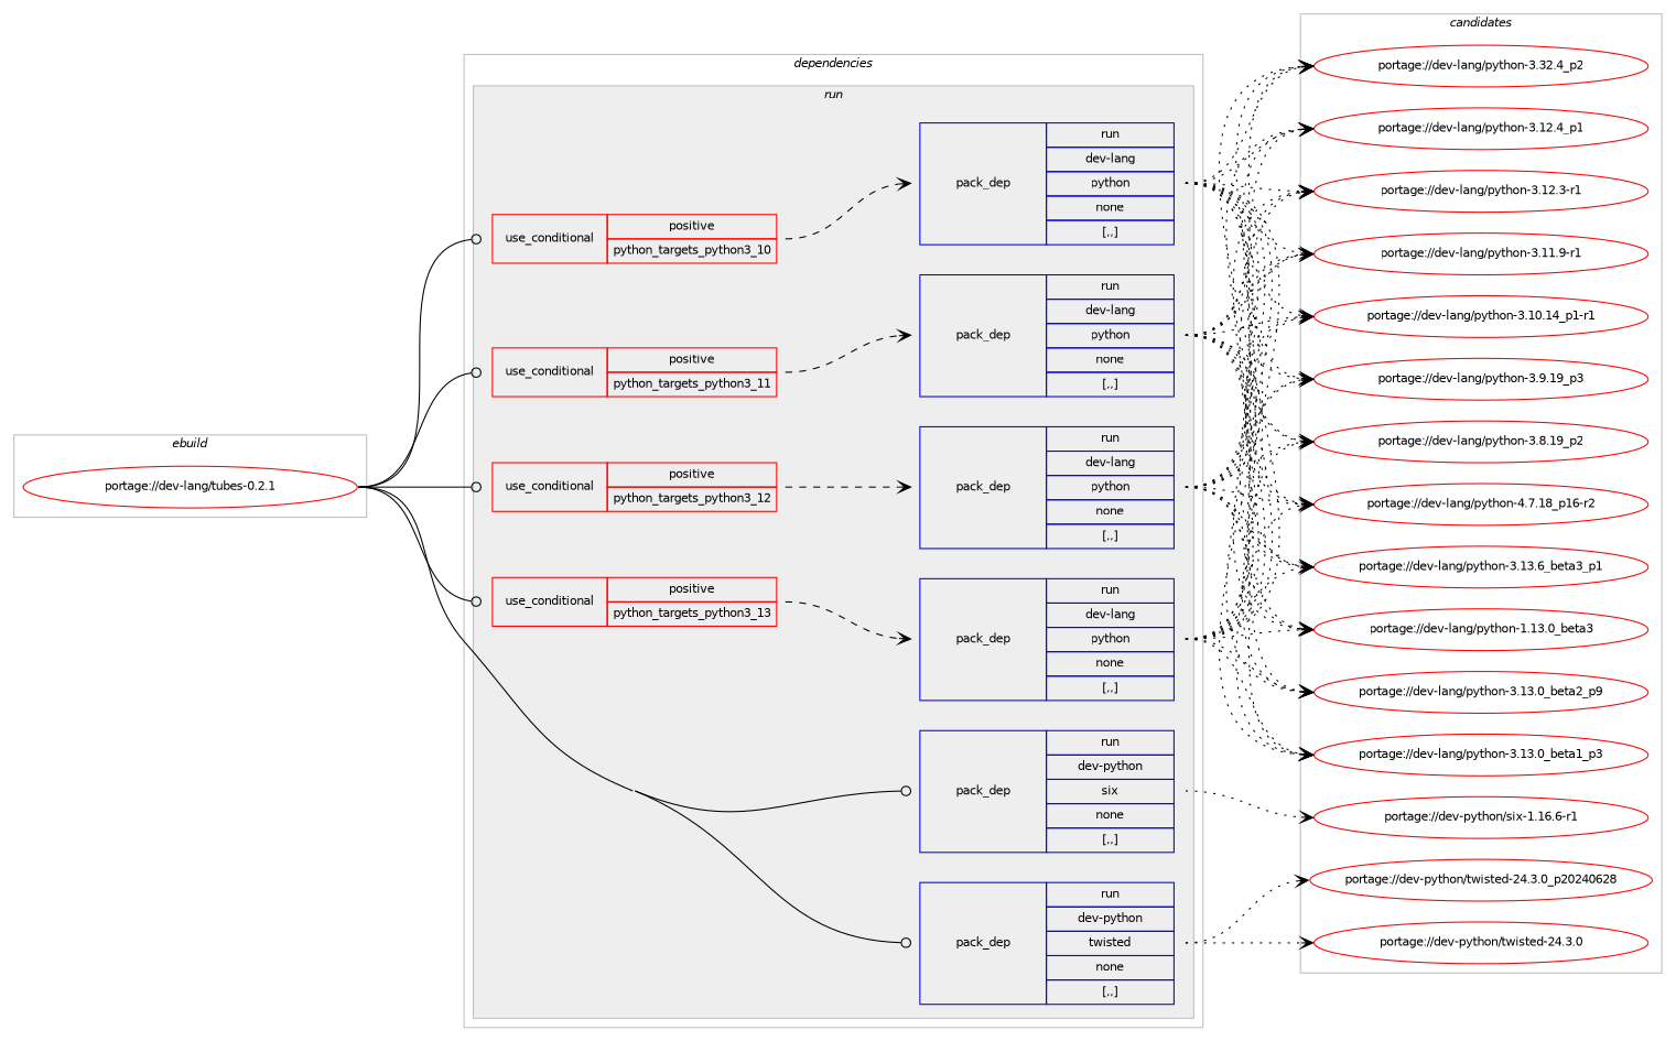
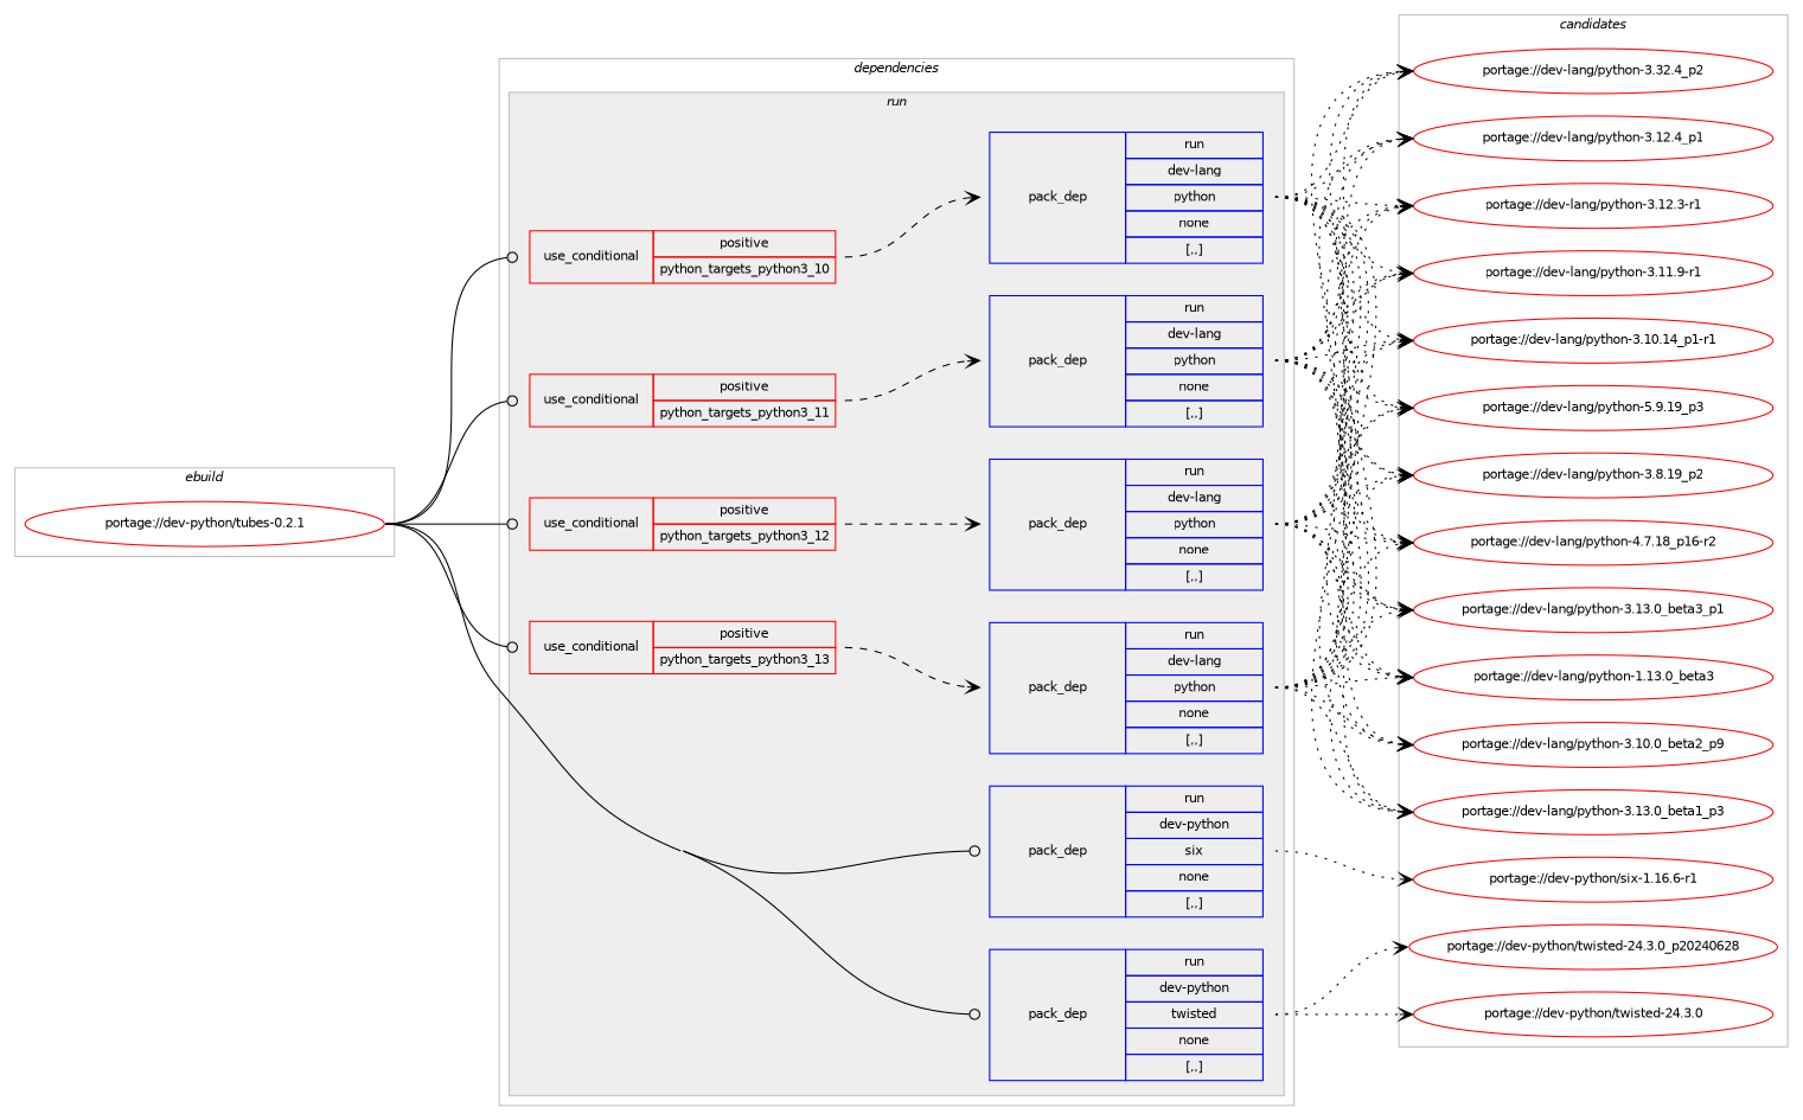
  digraph {
    compound=true
    concentrate=true
    fontname=Helvetica
    fontsize=10
    newrank=true
    rankdir=LR
    ranksep=1.5
    node [color=red fontname=Helvetica fontsize=10]
    edge [arrowhead=vee headport=w style=dotted tailport=e weight=100]
-   n1 [label="portage://dev-lang/tubes-0.2.1" width=4]
+   n1 [label="portage://dev-python/tubes-0.2.1" width=4]
    n2 [color=blue label=<<TABLE BORDER="0" CELLBORDER="1" CELLSPACING="0" CELLPADDING="4" WIDTH="220"><TR><TD ROWSPAN="6" CELLPADDING="30">pack_dep</TD></TR><TR><TD WIDTH="110">run</TD></TR><TR><TD>dev-lang</TD></TR><TR><TD>python</TD></TR><TR><TD>none</TD></TR><TR><TD>[,,]</TD></TR></TABLE>> shape=none]
    n3 [label=<<TABLE BORDER="0" CELLBORDER="1" CELLSPACING="0" CELLPADDING="4"><TR><TD ROWSPAN="3" CELLPADDING="10">use_conditional</TD></TR><TR><TD>positive</TD></TR><TR><TD>python_targets_python3_10</TD></TR></TABLE>> shape=none]
    n4 [color=blue label=<<TABLE BORDER="0" CELLBORDER="1" CELLSPACING="0" CELLPADDING="4" WIDTH="220"><TR><TD ROWSPAN="6" CELLPADDING="30">pack_dep</TD></TR><TR><TD WIDTH="110">run</TD></TR><TR><TD>dev-lang</TD></TR><TR><TD>python</TD></TR><TR><TD>none</TD></TR><TR><TD>[,,]</TD></TR></TABLE>> shape=none]
    n5 [label=<<TABLE BORDER="0" CELLBORDER="1" CELLSPACING="0" CELLPADDING="4"><TR><TD ROWSPAN="3" CELLPADDING="10">use_conditional</TD></TR><TR><TD>positive</TD></TR><TR><TD>python_targets_python3_11</TD></TR></TABLE>> shape=none]
    n6 [color=blue label=<<TABLE BORDER="0" CELLBORDER="1" CELLSPACING="0" CELLPADDING="4" WIDTH="220"><TR><TD ROWSPAN="6" CELLPADDING="30">pack_dep</TD></TR><TR><TD WIDTH="110">run</TD></TR><TR><TD>dev-lang</TD></TR><TR><TD>python</TD></TR><TR><TD>none</TD></TR><TR><TD>[,,]</TD></TR></TABLE>> shape=none]
    n7 [label=<<TABLE BORDER="0" CELLBORDER="1" CELLSPACING="0" CELLPADDING="4"><TR><TD ROWSPAN="3" CELLPADDING="10">use_conditional</TD></TR><TR><TD>positive</TD></TR><TR><TD>python_targets_python3_12</TD></TR></TABLE>> shape=none]
    n8 [color=blue label=<<TABLE BORDER="0" CELLBORDER="1" CELLSPACING="0" CELLPADDING="4" WIDTH="220"><TR><TD ROWSPAN="6" CELLPADDING="30">pack_dep</TD></TR><TR><TD WIDTH="110">run</TD></TR><TR><TD>dev-lang</TD></TR><TR><TD>python</TD></TR><TR><TD>none</TD></TR><TR><TD>[,,]</TD></TR></TABLE>> shape=none]
    n9 [label=<<TABLE BORDER="0" CELLBORDER="1" CELLSPACING="0" CELLPADDING="4"><TR><TD ROWSPAN="3" CELLPADDING="10">use_conditional</TD></TR><TR><TD>positive</TD></TR><TR><TD>python_targets_python3_13</TD></TR></TABLE>> shape=none]
    n10 [color=blue label=<<TABLE BORDER="0" CELLBORDER="1" CELLSPACING="0" CELLPADDING="4" WIDTH="220"><TR><TD ROWSPAN="6" CELLPADDING="30">pack_dep</TD></TR><TR><TD WIDTH="110">run</TD></TR><TR><TD>dev-python</TD></TR><TR><TD>six</TD></TR><TR><TD>none</TD></TR><TR><TD>[,,]</TD></TR></TABLE>> shape=none]
    n11 [color=blue label=<<TABLE BORDER="0" CELLBORDER="1" CELLSPACING="0" CELLPADDING="4" WIDTH="220"><TR><TD ROWSPAN="6" CELLPADDING="30">pack_dep</TD></TR><TR><TD WIDTH="110">run</TD></TR><TR><TD>dev-python</TD></TR><TR><TD>twisted</TD></TR><TR><TD>none</TD></TR><TR><TD>[,,]</TD></TR></TABLE>> shape=none]
-   n12 [label="portage://dev-lang/python-3.13.6_beta3_p1" width=4]
+   n12 [label="portage://dev-lang/python-3.13.0_beta3_p1" width=4]
    n13 [label="portage://dev-lang/python-1.13.0_beta3" width=4]
-   n14 [label="portage://dev-lang/python-3.13.0_beta2_p9" width=4]
+   n14 [label="portage://dev-lang/python-3.10.0_beta2_p9" width=4]
    n15 [label="portage://dev-lang/python-3.13.0_beta1_p3" width=4]
    n16 [label="portage://dev-lang/python-3.32.4_p2" width=4]
    n17 [label="portage://dev-lang/python-3.12.4_p1" width=4]
    n18 [label="portage://dev-lang/python-3.12.3-r1" width=4]
    n19 [label="portage://dev-lang/python-3.11.9-r1" width=4]
    n20 [label="portage://dev-lang/python-3.10.14_p1-r1" width=4]
-   n21 [label="portage://dev-lang/python-3.9.19_p3" width=4]
+   n21 [label="portage://dev-lang/python-5.9.19_p3" width=4]
    n22 [label="portage://dev-lang/python-3.8.19_p2" width=4]
    n23 [label="portage://dev-lang/python-4.7.18_p16-r2" width=4]
    n24 [label="portage://dev-python/six-1.16.6-r1" width=4]
    n25 [label="portage://dev-python/twisted-24.3.0_p20240628" width=4]
    n26 [label="portage://dev-python/twisted-24.3.0" width=4]
    subgraph cluster_1 {
      color=gray
      label=<<i>ebuild</i>>
      n1
    }
    subgraph cluster_2 {
      color=gray
      label=<<i>dependencies</i>>
      subgraph cluster_3 {
        color=gray
        fillcolor="#eeeeee"
        label=<<i>compile</i>>
        style=filled
      }
      subgraph cluster_4 {
        color=gray
        fillcolor="#eeeeee"
        label=<<i>compile and run</i>>
        style=filled
      }
      subgraph cluster_5 {
        color=gray
        fillcolor="#eeeeee"
        label=<<i>run</i>>
        style=filled
        subgraph sub_6 {
          color=gray
          fillcolor="#eeeeee"
          label=<<i>run</i>>
          style=filled
          n3
          subgraph sub_7 {
            color=gray
            fillcolor="#eeeeee"
            label=<<i>run</i>>
            style=filled
            n2
          }
        }
        subgraph sub_8 {
          color=gray
          fillcolor="#eeeeee"
          label=<<i>run</i>>
          style=filled
          n5
          subgraph sub_9 {
            color=gray
            fillcolor="#eeeeee"
            label=<<i>run</i>>
            style=filled
            n4
          }
        }
        subgraph sub_10 {
          color=gray
          fillcolor="#eeeeee"
          label=<<i>run</i>>
          style=filled
          n7
          subgraph sub_11 {
            color=gray
            fillcolor="#eeeeee"
            label=<<i>run</i>>
            style=filled
            n6
          }
        }
        subgraph sub_12 {
          color=gray
          fillcolor="#eeeeee"
          label=<<i>run</i>>
          style=filled
          n9
          subgraph sub_13 {
            color=gray
            fillcolor="#eeeeee"
            label=<<i>run</i>>
            style=filled
            n8
          }
        }
        subgraph sub_14 {
          color=gray
          fillcolor="#eeeeee"
          label=<<i>run</i>>
          style=filled
          n10
        }
        subgraph sub_15 {
          color=gray
          fillcolor="#eeeeee"
          label=<<i>run</i>>
          style=filled
          n11
        }
      }
    }
    subgraph cluster_16 {
      color=gray
      label=<<i>candidates</i>>
      rank=same
      subgraph sub_17 {
        color=black
        label=<<i>candidates</i>>
        nodesep=1
        rank=same
        n12
        n13
        n14
        n15
        n16
        n17
        n18
        n19
        n20
        n21
        n22
        n23
      }
      subgraph sub_18 {
        color=black
        label=<<i>candidates</i>>
        nodesep=1
        rank=same
        n12
        n13
        n14
        n15
        n16
        n17
        n18
        n19
        n20
        n21
        n22
        n23
      }
      subgraph sub_19 {
        color=black
        label=<<i>candidates</i>>
        nodesep=1
        rank=same
        n12
        n13
        n14
        n15
        n16
        n17
        n18
        n19
        n20
        n21
        n22
        n23
      }
      subgraph sub_20 {
        color=black
        label=<<i>candidates</i>>
        nodesep=1
        rank=same
        n12
        n13
        n14
        n15
        n16
        n17
        n18
        n19
        n20
        n21
        n22
        n23
      }
      subgraph sub_21 {
        color=black
        label=<<i>candidates</i>>
        nodesep=1
        rank=same
        n24
      }
      subgraph sub_22 {
        color=black
        label=<<i>candidates</i>>
        nodesep=1
        rank=same
        n25
        n26
      }
    }
    n1 -> n3 [arrowhead=odot style=solid weight=20]
    n1 -> n5 [arrowhead=odot style=solid weight=20]
    n1 -> n7 [arrowhead=odot style=solid weight=20]
    n1 -> n9 [arrowhead=odot style=solid weight=20]
    n1 -> n10 [arrowhead=odot style=solid weight=20]
    n1 -> n11 [arrowhead=odot style=solid weight=20]
    n2 -> n12
    n2 -> n13
    n2 -> n14
    n2 -> n15
    n2 -> n16
    n2 -> n17
    n2 -> n18
    n2 -> n19
    n2 -> n20
    n2 -> n21
    n2 -> n22
    n2 -> n23
    n3 -> n2 [style=dashed weight=20]
    n4 -> n12
    n4 -> n13
    n4 -> n14
    n4 -> n15
    n4 -> n16
    n4 -> n17
    n4 -> n18
    n4 -> n19
    n4 -> n20
    n4 -> n21
    n4 -> n22
    n4 -> n23
    n5 -> n4 [style=dashed weight=20]
    n6 -> n12
    n6 -> n13
    n6 -> n14
    n6 -> n15
    n6 -> n16
    n6 -> n17
    n6 -> n18
    n6 -> n19
    n6 -> n20
    n6 -> n21
    n6 -> n22
    n6 -> n23
    n7 -> n6 [style=dashed weight=20]
    n8 -> n12
    n8 -> n13
    n8 -> n14
    n8 -> n15
    n8 -> n16
    n8 -> n17
    n8 -> n18
    n8 -> n19
    n8 -> n20
    n8 -> n21
    n8 -> n22
    n8 -> n23
    n9 -> n8 [style=dashed weight=20]
    n10 -> n24
    n11 -> n25
    n11 -> n26
  }
